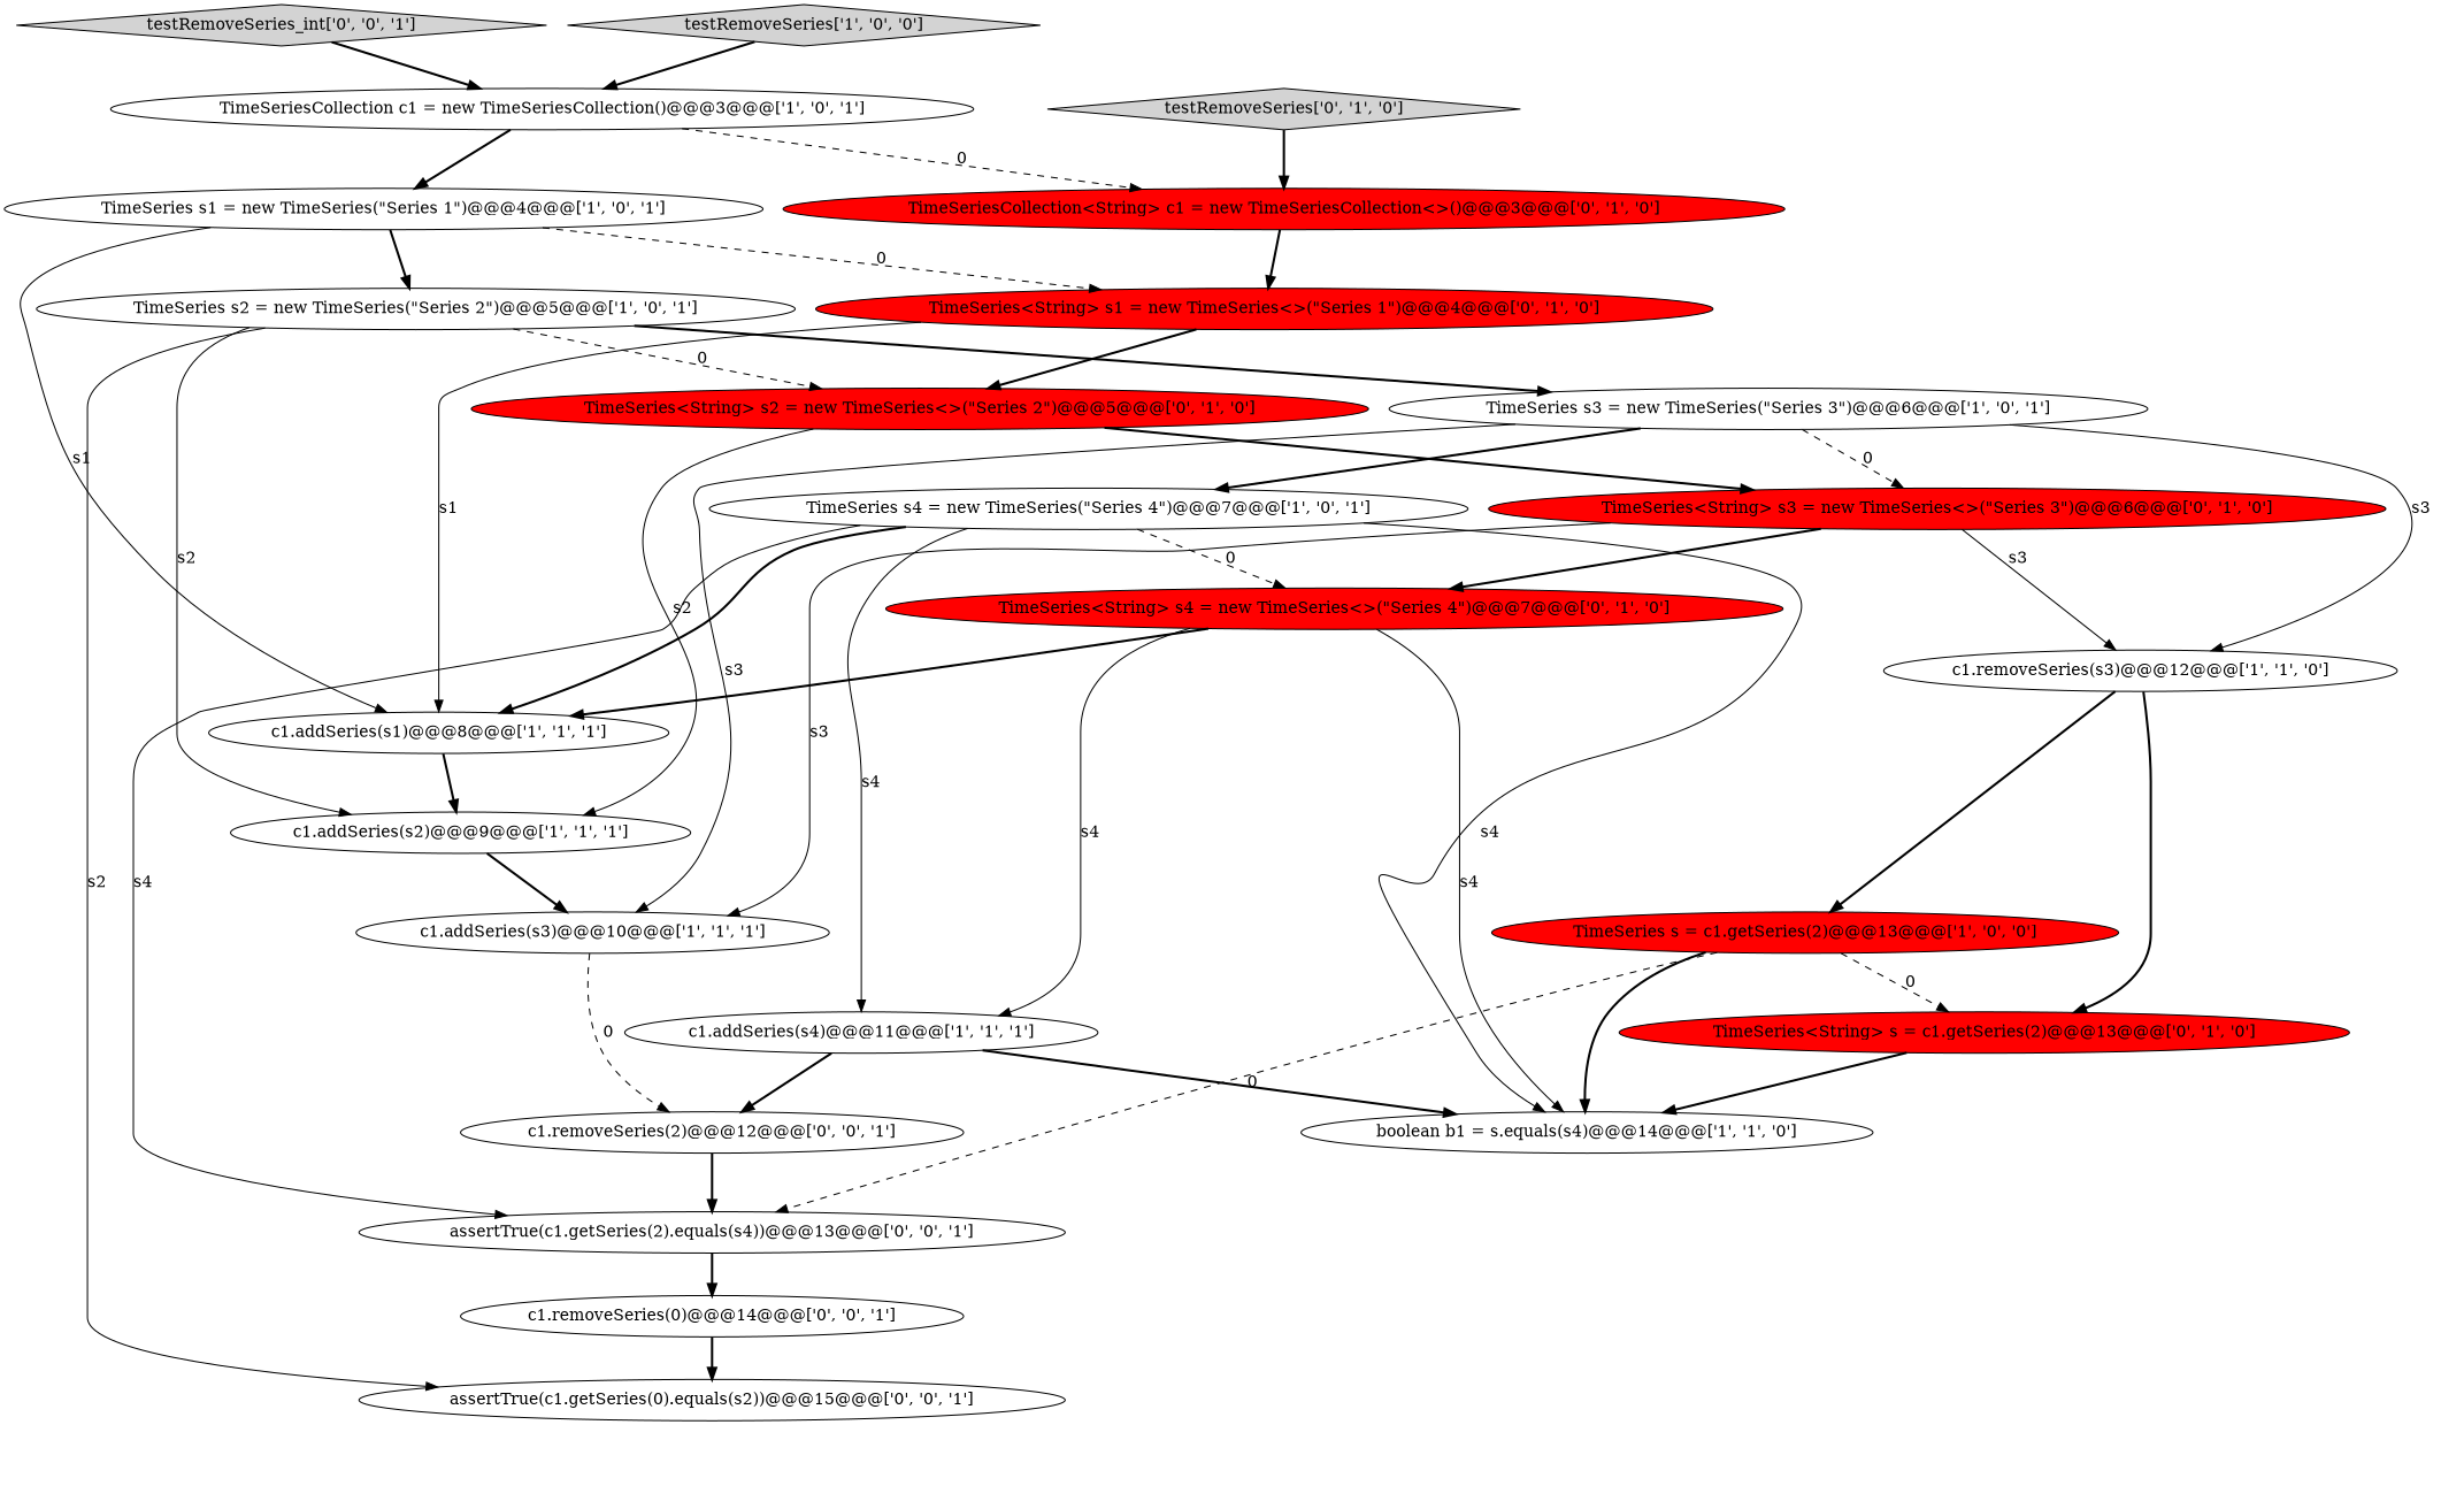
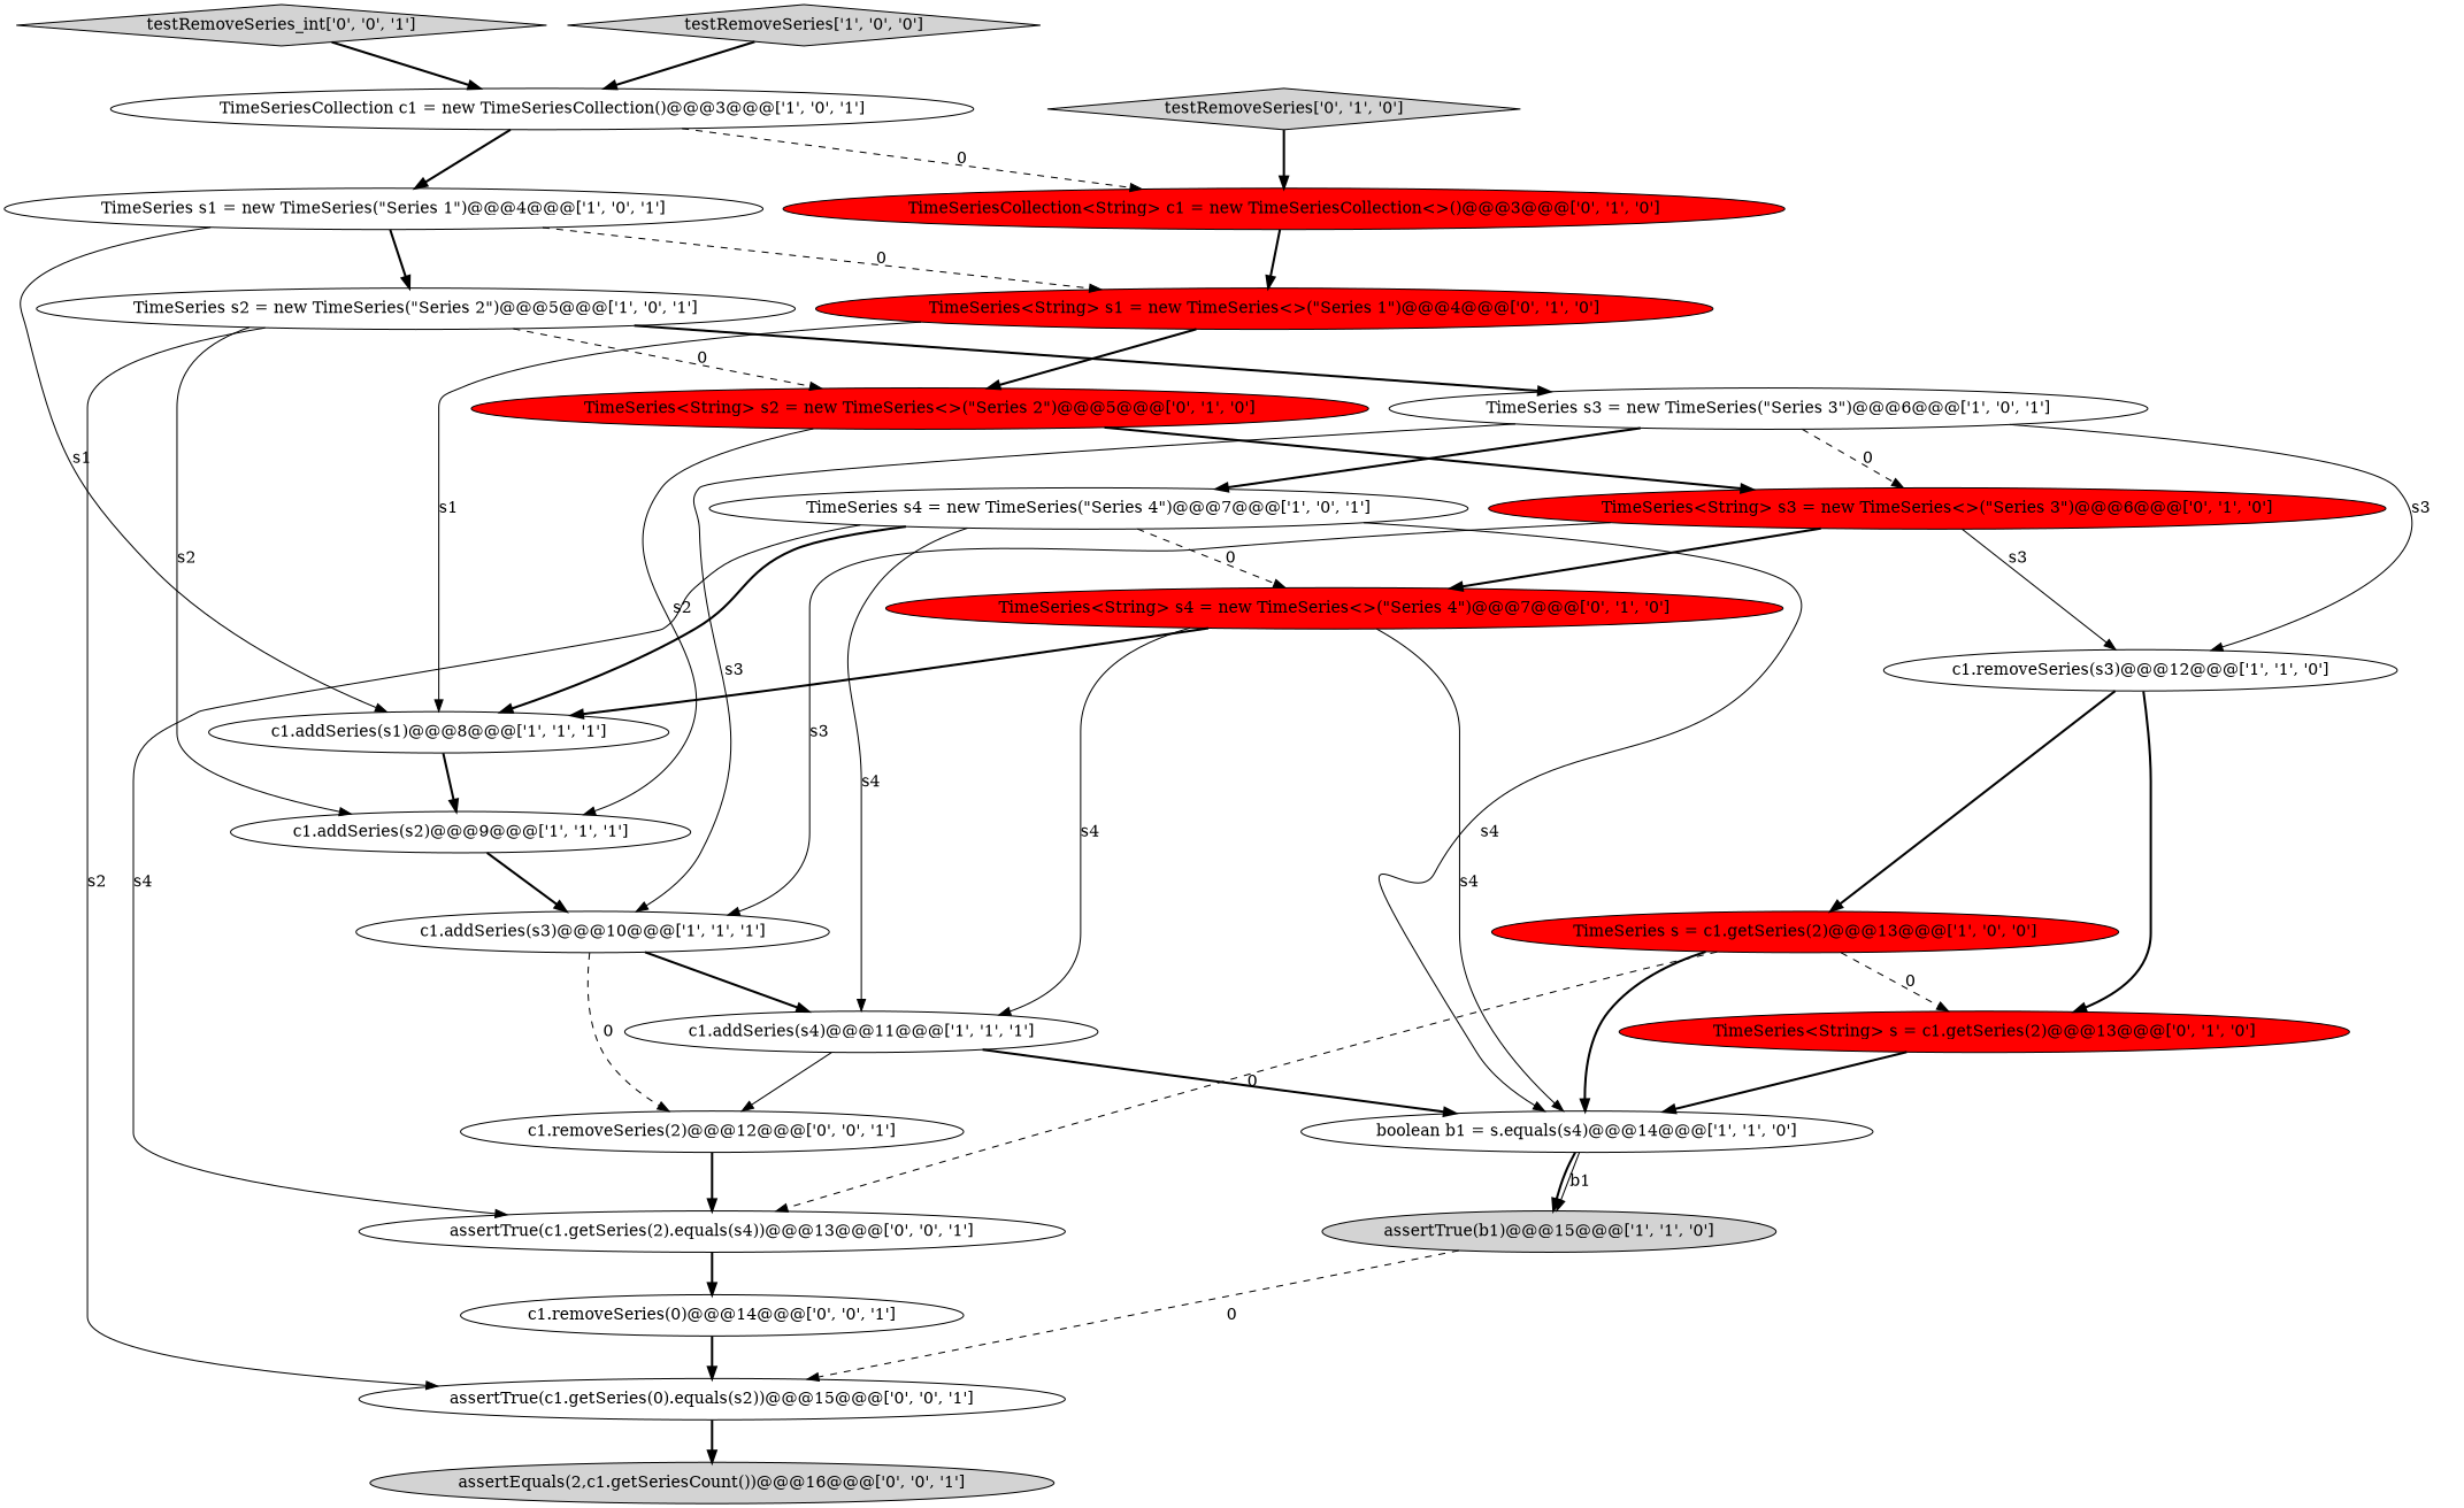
  digraph {
    node [fillcolor=white shape=ellipse style=filled]
    edge [style=bold]
    n1 [label="TimeSeries s3 = new TimeSeries(\"Series 3\")@@@6@@@['1', '0', '1']"]
    n2 [fillcolor=red label="TimeSeries<String> s3 = new TimeSeries<>(\"Series 3\")@@@6@@@['0', '1', '0']"]
    n3 [label="c1.addSeries(s3)@@@10@@@['1', '1', '1']"]
    n4 [label="TimeSeries s4 = new TimeSeries(\"Series 4\")@@@7@@@['1', '0', '1']"]
    n5 [label="c1.removeSeries(s3)@@@12@@@['1', '1', '0']"]
    n6 [fillcolor=red label="TimeSeries<String> s4 = new TimeSeries<>(\"Series 4\")@@@7@@@['0', '1', '0']"]
    n7 [label="c1.addSeries(s4)@@@11@@@['1', '1', '1']"]
    n8 [label="c1.removeSeries(2)@@@12@@@['0', '0', '1']"]
    n9 [label="c1.addSeries(s1)@@@8@@@['1', '1', '1']"]
    n10 [label="boolean b1 = s.equals(s4)@@@14@@@['1', '1', '0']"]
    n11 [label="assertTrue(c1.getSeries(2).equals(s4))@@@13@@@['0', '0', '1']"]
    n12 [fillcolor=red label="TimeSeries s = c1.getSeries(2)@@@13@@@['1', '0', '0']"]
    n13 [fillcolor=red label="TimeSeries<String> s = c1.getSeries(2)@@@13@@@['0', '1', '0']"]
    n14 [fillcolor=red label="TimeSeries<String> s1 = new TimeSeries<>(\"Series 1\")@@@4@@@['0', '1', '0']"]
    n15 [fillcolor=red label="TimeSeries<String> s2 = new TimeSeries<>(\"Series 2\")@@@5@@@['0', '1', '0']"]
    n16 [label="c1.addSeries(s2)@@@9@@@['1', '1', '1']"]
+   n17 [fillcolor=lightgray label="assertTrue(b1)@@@15@@@['1', '1', '0']"]
    n18 [label="assertTrue(c1.getSeries(0).equals(s2))@@@15@@@['0', '0', '1']"]
+   n19 [fillcolor=lightgray label="assertEquals(2,c1.getSeriesCount())@@@16@@@['0', '0', '1']"]
    n20 [label="c1.removeSeries(0)@@@14@@@['0', '0', '1']"]
    n21 [label="TimeSeries s1 = new TimeSeries(\"Series 1\")@@@4@@@['1', '0', '1']"]
    n22 [label="TimeSeries s2 = new TimeSeries(\"Series 2\")@@@5@@@['1', '0', '1']"]
    n23 [fillcolor=lightgray label="testRemoveSeries['0', '1', '0']" shape=diamond]
    n24 [fillcolor=red label="TimeSeriesCollection<String> c1 = new TimeSeriesCollection<>()@@@3@@@['0', '1', '0']"]
    n25 [fillcolor=lightgray label="testRemoveSeries_int['0', '0', '1']" shape=diamond]
    n26 [label="TimeSeriesCollection c1 = new TimeSeriesCollection()@@@3@@@['1', '0', '1']"]
    n27 [fillcolor=lightgray label="testRemoveSeries['1', '0', '0']" shape=diamond]
    n1 -> n2 [label=0 style=dashed]
    n1 -> n3 [label=s3 style=solid]
    n1 -> n4
    n1 -> n5 [label=s3 style=solid]
    n2 -> n3 [label=s3 style=solid]
    n2 -> n5 [label=s3 style=solid]
    n2 -> n6
+   n3 -> n7
    n3 -> n8 [label=0 style=dashed]
    n4 -> n6 [label=0 style=dashed]
    n4 -> n7 [label=s4 style=solid]
    n4 -> n9
    n4 -> n10 [label=s4 style=solid]
    n4 -> n11 [label=s4 style=solid]
    n5 -> n12
    n5 -> n13
    n6 -> n7 [label=s4 style=solid]
    n6 -> n9
    n6 -> n10 [label=s4 style=solid]
-   n7 -> n8
+   n7 -> n8 [style=solid]
    n7 -> n10
    n8 -> n11
    n9 -> n16
+   n10 -> n17
+   n10 -> n17 [label=b1 style=solid]
    n11 -> n20
    n12 -> n10
    n12 -> n11 [label=0 style=dashed]
    n12 -> n13 [label=0 style=dashed]
    n13 -> n10
    n14 -> n9 [label=s1 style=solid]
    n14 -> n15
    n15 -> n2
    n15 -> n16 [label=s2 style=solid]
    n16 -> n3
+   n17 -> n18 [label=0 style=dashed]
+   n18 -> n19
    n20 -> n18
    n21 -> n9 [label=s1 style=solid]
    n21 -> n14 [label=0 style=dashed]
    n21 -> n22
    n22 -> n1
    n22 -> n15 [label=0 style=dashed]
    n22 -> n16 [label=s2 style=solid]
    n22 -> n18 [label=s2 style=solid]
    n23 -> n24
    n24 -> n14
    n25 -> n26
    n26 -> n21
    n26 -> n24 [label=0 style=dashed]
    n27 -> n26
  }
